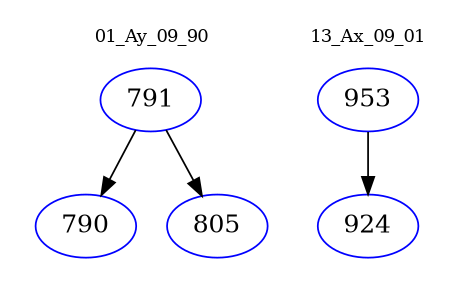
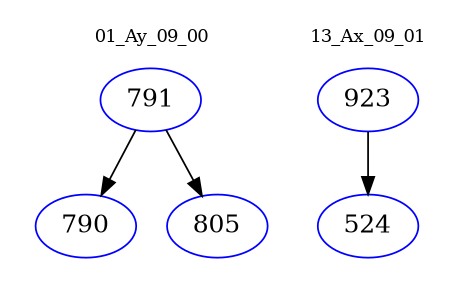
  digraph {
    node [color=blue]
    edge [color=black]
    n1 [label=791]
    n2 [label=790]
    n3 [label=805]
-   n4 [label=953]
-   n5 [label=924]
+   n4 [label=923]
+   n5 [label=524]
    subgraph cluster_1 {
      color=white
      fontsize=10
-     label="01_Ay_09_90"
+     label="01_Ay_09_00"
      n1
      n2
      n3
    }
    subgraph cluster_2 {
      color=white
      fontsize=10
      label="13_Ax_09_01"
      n4
      n5
    }
    n1 -> n2
    n1 -> n3
    n4 -> n5
  }
